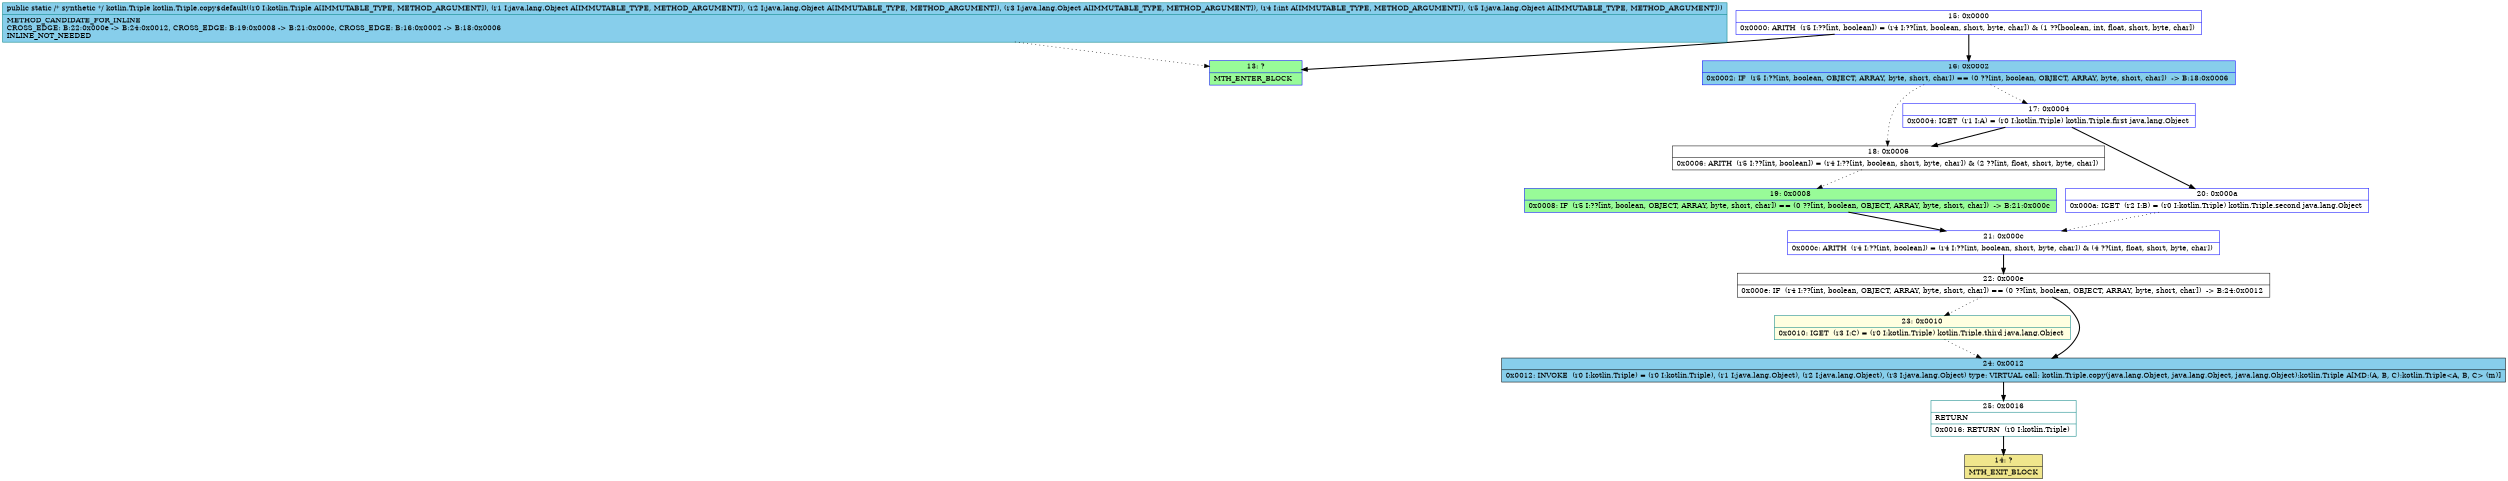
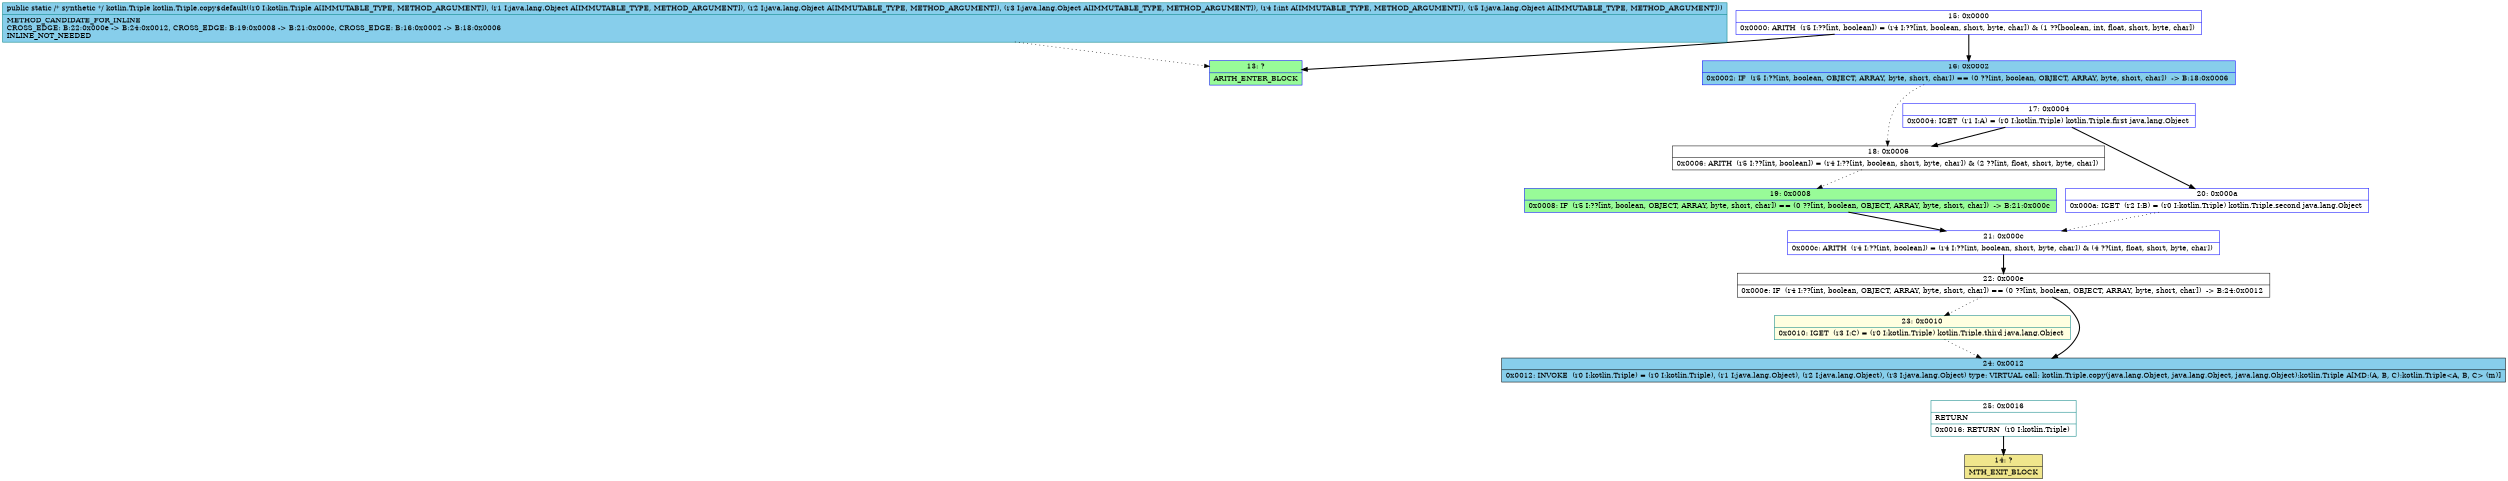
  digraph {
    node [color=blue fillcolor=white shape=record style=filled]
    edge [style=bold]
-   n1 [fillcolor=palegreen label="{13\:\ ?|MTH_ENTER_BLOCK\l}"]
+   n1 [fillcolor=palegreen label="{13\:\ ?|ARITH_ENTER_BLOCK\l}"]
    n2 [label="{15\:\ 0x0000|0x0000: ARITH  (r5 I:??[int, boolean]) = (r4 I:??[int, boolean, short, byte, char]) & (1 ??[boolean, int, float, short, byte, char]) \l}"]
    n3 [fillcolor=skyblue label="{16\:\ 0x0002|0x0002: IF  (r5 I:??[int, boolean, OBJECT, ARRAY, byte, short, char]) == (0 ??[int, boolean, OBJECT, ARRAY, byte, short, char])  \-\> B:18:0x0006 \l}"]
    n4 [label="{17\:\ 0x0004|0x0004: IGET  (r1 I:A) = (r0 I:kotlin.Triple) kotlin.Triple.first java.lang.Object \l}"]
    n5 [color=black label="{18\:\ 0x0006|0x0006: ARITH  (r5 I:??[int, boolean]) = (r4 I:??[int, boolean, short, byte, char]) & (2 ??[int, float, short, byte, char]) \l}"]
    n6 [label="{20\:\ 0x000a|0x000a: IGET  (r2 I:B) = (r0 I:kotlin.Triple) kotlin.Triple.second java.lang.Object \l}"]
    n7 [fillcolor=palegreen label="{19\:\ 0x0008|0x0008: IF  (r5 I:??[int, boolean, OBJECT, ARRAY, byte, short, char]) == (0 ??[int, boolean, OBJECT, ARRAY, byte, short, char])  \-\> B:21:0x000c \l}"]
    n8 [label="{21\:\ 0x000c|0x000c: ARITH  (r4 I:??[int, boolean]) = (r4 I:??[int, boolean, short, byte, char]) & (4 ??[int, float, short, byte, char]) \l}"]
    n9 [color=black label="{22\:\ 0x000e|0x000e: IF  (r4 I:??[int, boolean, OBJECT, ARRAY, byte, short, char]) == (0 ??[int, boolean, OBJECT, ARRAY, byte, short, char])  \-\> B:24:0x0012 \l}"]
    n10 [color=teal fillcolor=lightyellow label="{23\:\ 0x0010|0x0010: IGET  (r3 I:C) = (r0 I:kotlin.Triple) kotlin.Triple.third java.lang.Object \l}"]
    n11 [color=black fillcolor=skyblue label="{24\:\ 0x0012|0x0012: INVOKE  (r0 I:kotlin.Triple) = (r0 I:kotlin.Triple), (r1 I:java.lang.Object), (r2 I:java.lang.Object), (r3 I:java.lang.Object) type: VIRTUAL call: kotlin.Triple.copy(java.lang.Object, java.lang.Object, java.lang.Object):kotlin.Triple A[MD:(A, B, C):kotlin.Triple\<A, B, C\> (m)]\l}"]
    n12 [color=teal label="{25\:\ 0x0016|RETURN\l|0x0016: RETURN  (r0 I:kotlin.Triple) \l}"]
    n13 [color=black fillcolor=khaki label="{14\:\ ?|MTH_EXIT_BLOCK\l}"]
    n14 [color=teal fillcolor=skyblue label="{public static \/* synthetic *\/ kotlin.Triple kotlin.Triple.copy$default((r0 I:kotlin.Triple A[IMMUTABLE_TYPE, METHOD_ARGUMENT]), (r1 I:java.lang.Object A[IMMUTABLE_TYPE, METHOD_ARGUMENT]), (r2 I:java.lang.Object A[IMMUTABLE_TYPE, METHOD_ARGUMENT]), (r3 I:java.lang.Object A[IMMUTABLE_TYPE, METHOD_ARGUMENT]), (r4 I:int A[IMMUTABLE_TYPE, METHOD_ARGUMENT]), (r5 I:java.lang.Object A[IMMUTABLE_TYPE, METHOD_ARGUMENT]))  | METHOD_CANDIDATE_FOR_INLINE\lCROSS_EDGE: B:22:0x000e \-\> B:24:0x0012, CROSS_EDGE: B:19:0x0008 \-\> B:21:0x000c, CROSS_EDGE: B:16:0x0002 \-\> B:18:0x0006\lINLINE_NOT_NEEDED\l}"]
    n2 -> n1
    n2 -> n3
-   n3 -> n4 [style=dotted]
    n3 -> n5 [style=dotted]
    n4 -> n5
    n4 -> n6
    n5 -> n7 [style=dotted]
    n6 -> n8 [style=dotted]
    n7 -> n8
    n8 -> n9
    n9 -> n10 [style=dotted]
    n9 -> n11
    n10 -> n11 [style=dotted]
-   n11 -> n12
    n12 -> n13
    n14 -> n1 [style=dotted]
  }
